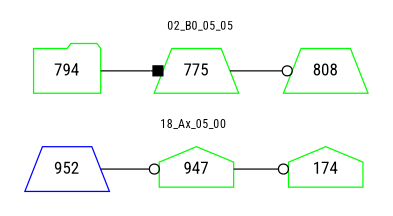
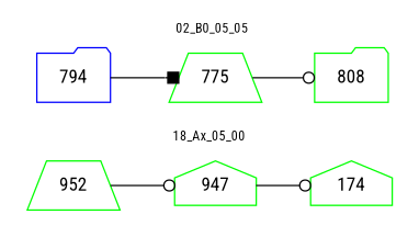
  digraph {
    fontname="Roboto Condensed"
    rankdir=LR
    node [color=green fontname="Roboto Condensed" shape=trapezium]
    edge [arrowhead=odot color=black fontname="Roboto Condensed"]
-   n1 [color=blue label=952]
+   n1 [label=952]
    n2 [label=947 shape=house]
    n3 [label=174 shape=house]
-   n4 [label=794 shape=folder]
+   n4 [color=blue label=794 shape=folder]
    n5 [label=775]
-   n6 [label=808]
+   n6 [label=808 shape=folder]
    subgraph cluster_1 {
      color=white
      fontsize=10
      label="18_Ax_05_00"
      n1
      n2
      n3
    }
    subgraph cluster_2 {
      color=white
      fontsize=10
      label="02_B0_05_05"
      n4
      n5
      n6
    }
    n1 -> n2
    n2 -> n3
    n4 -> n5 [arrowhead=box]
    n5 -> n6
  }
